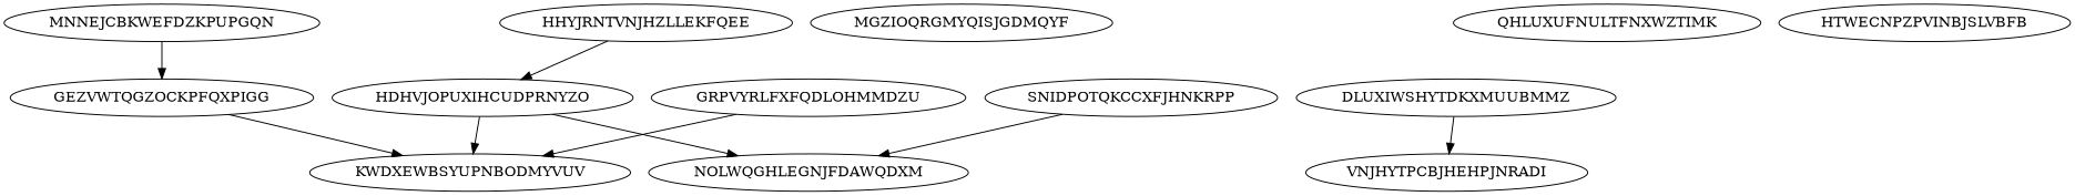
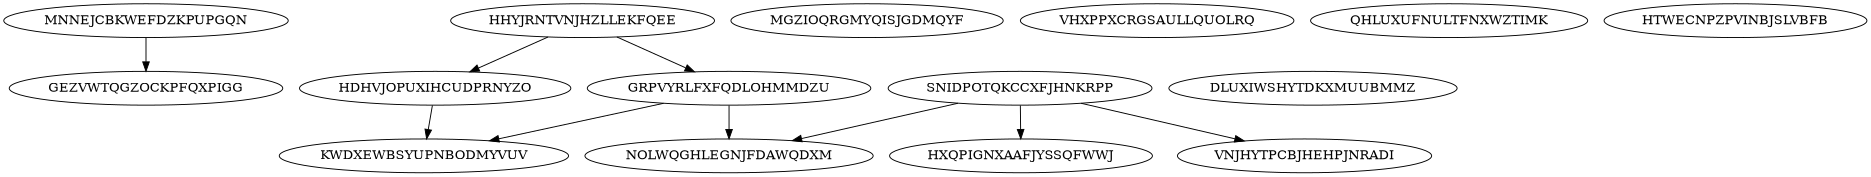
  digraph {
    node [Weight=10]
    edge [Weight=14]
    HHYJRNTVNJHZLLEKFQEE [Weight=15]
    HDHVJOPUXIHCUDPRNYZO [Weight=11]
    GRPVYRLFXFQDLOHMMDZU [Weight=14]
    KWDXEWBSYUPNBODMYVUV [Weight=18]
    SNIDPOTQKCCXFJHNKRPP [Weight=16]
    VNJHYTPCBJHEHPJNRADI
+   HXQPIGNXAAFJYSSQFWWJ
    NOLWQGHLEGNJFDAWQDXM [Weight=17]
    MGZIOQRGMYQISJGDMQYF [Weight=15]
    GEZVWTQGZOCKPFQXPIGG [Weight=11]
    MNNEJCBKWEFDZKPUPGQN
    DLUXIWSHYTDKXMUUBMMZ [Weight=19]
+   VHXPPXCRGSAULLQUOLRQ [Weight=20]
    QHLUXUFNULTFNXWZTIMK [Weight=18]
    HTWECNPZPVINBJSLVBFB
    HHYJRNTVNJHZLLEKFQEE -> HDHVJOPUXIHCUDPRNYZO
+   HHYJRNTVNJHZLLEKFQEE -> GRPVYRLFXFQDLOHMMDZU [Weight=20]
    HDHVJOPUXIHCUDPRNYZO -> KWDXEWBSYUPNBODMYVUV [Weight=12]
    GRPVYRLFXFQDLOHMMDZU -> KWDXEWBSYUPNBODMYVUV [Weight=17]
-   HDHVJOPUXIHCUDPRNYZO -> NOLWQGHLEGNJFDAWQDXM [Weight=19]
-   DLUXIWSHYTDKXMUUBMMZ -> VNJHYTPCBJHEHPJNRADI [Weight=15]
+   GRPVYRLFXFQDLOHMMDZU -> NOLWQGHLEGNJFDAWQDXM [Weight=19]
+   SNIDPOTQKCCXFJHNKRPP -> VNJHYTPCBJHEHPJNRADI [Weight=15]
+   SNIDPOTQKCCXFJHNKRPP -> HXQPIGNXAAFJYSSQFWWJ [Weight=18]
    SNIDPOTQKCCXFJHNKRPP -> NOLWQGHLEGNJFDAWQDXM [Weight=10]
-   GEZVWTQGZOCKPFQXPIGG -> KWDXEWBSYUPNBODMYVUV
    MNNEJCBKWEFDZKPUPGQN -> GEZVWTQGZOCKPFQXPIGG [Weight=10]
  }
